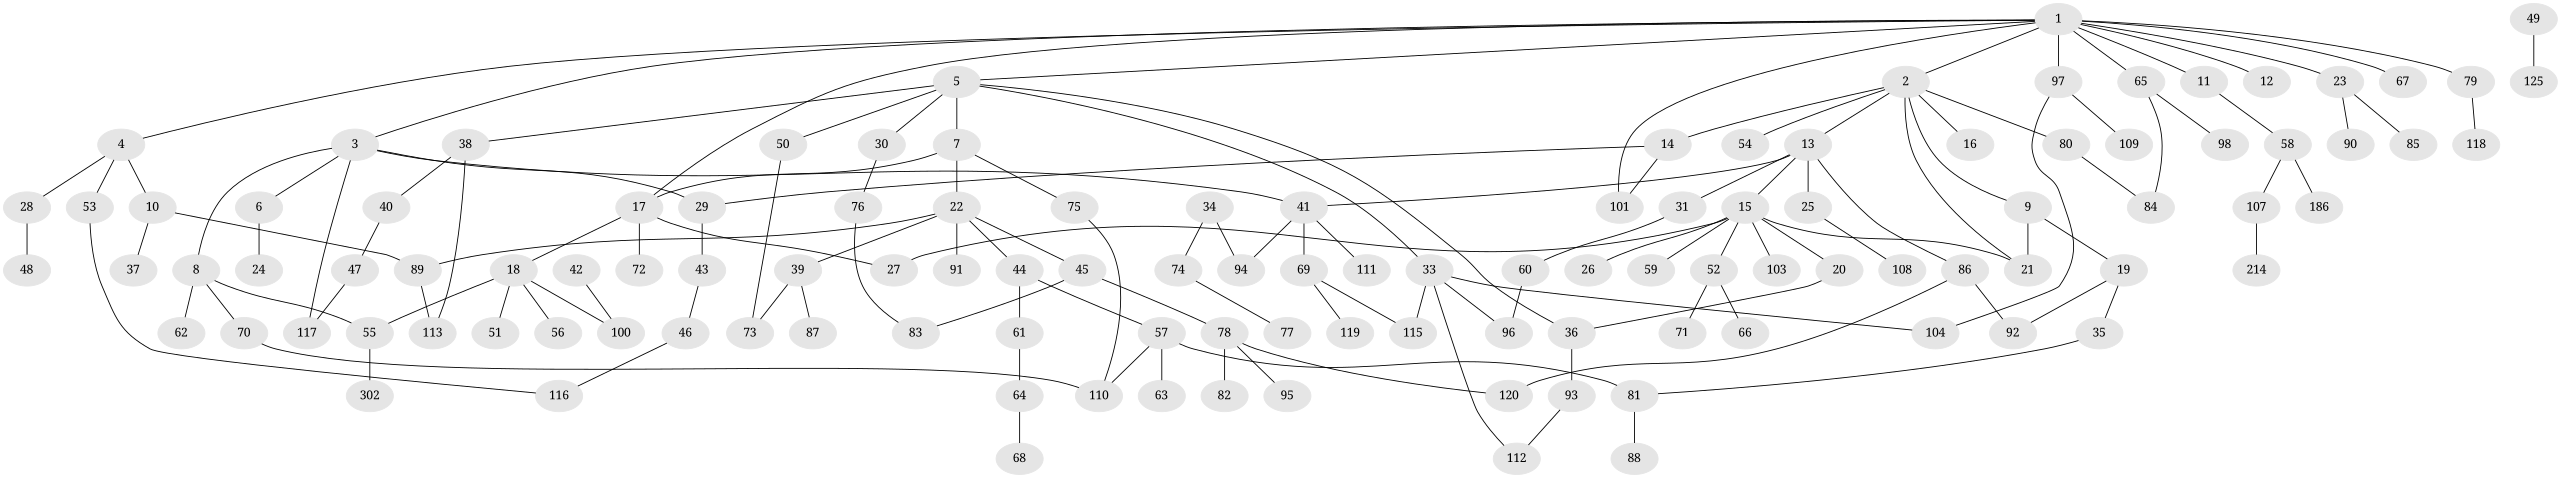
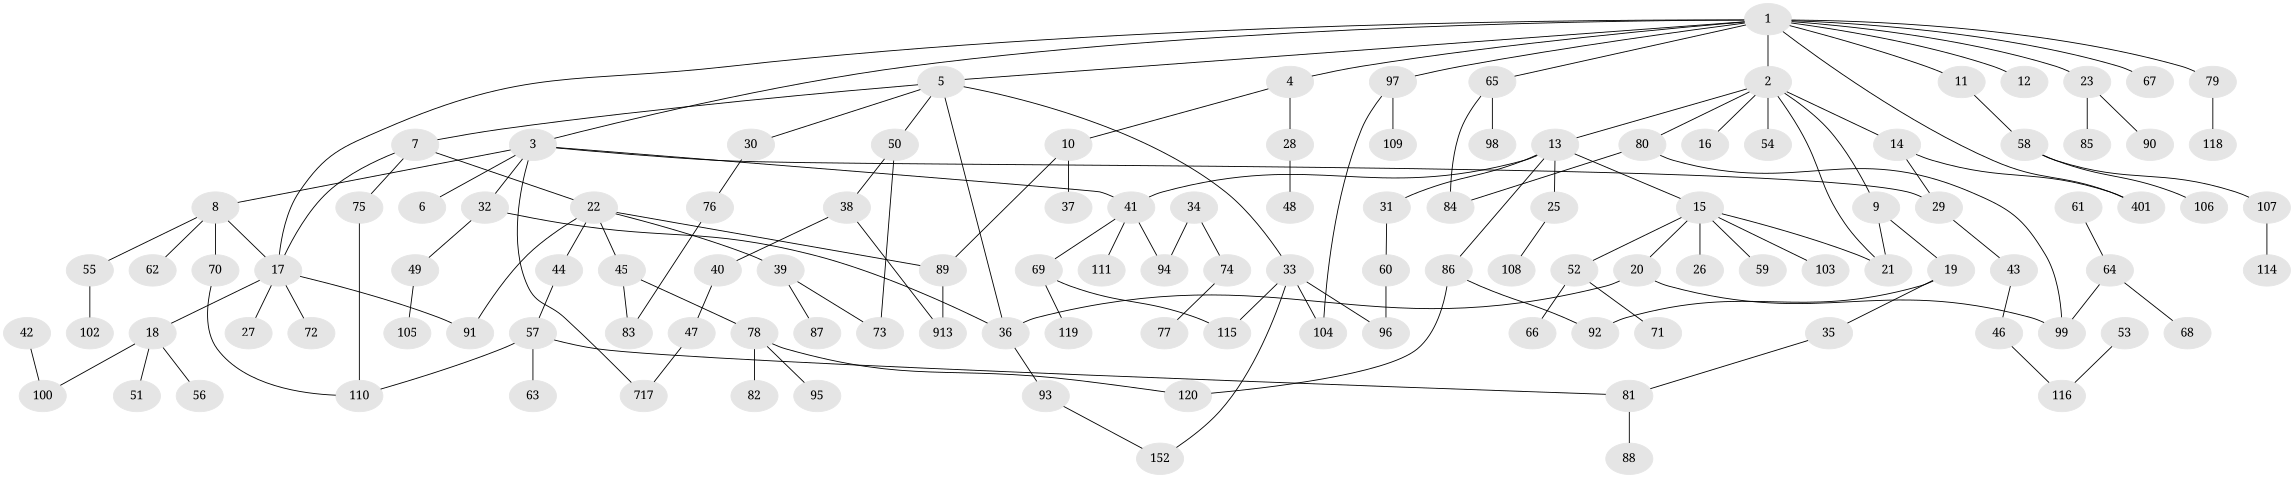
  graph {
    fontname="Noto Serif"
    node [color=gray90 fontname="Noto Serif" style=filled]
    edge [fontname="Noto Serif"]
    1
    2
    3
    4
    5
    11
    12
    17
    23
    65
    67
    79
    97
-   101
+   101 [label=401]
    9
    13
    14
    16
    21
    54
    80
    6
    8
    29
+   32
    41
-   117
+   117 [label=717]
    10
    28
    53
    7
    30
    33
    36
    38
    50
    58
    27
    18
    72
    91
    85
    90
    84
    98
    118
    104
    109
    19
    15
    25
    31
    86
-   24
    55
    62
    70
    43
    49
    94
    69
    111
    37
    89
    48
    116
    22
    75
    76
    96
-   112
+   112 [label=152]
    115
    93
    40
-   113
+   113 [label=913]
    73
    39
    44
    45
    110
-   102 [label=302]
+   102
    35
    92
-   106 [label=186]
+   106
    107
    20
    26
    52
    59
    103
    108
    60
+   99
    120
    34
    74
    66
    71
    51
    56
    100
    81
    87
    57
    61
    78
    83
    46
-   105 [label=125]
+   105
    42
    77
    88
    47
    119
    63
    64
    82
    95
-   114 [label=214]
+   114
    68
    1 -- 2
    1 -- 3
    1 -- 4
    1 -- 5
    1 -- 11
    1 -- 12
    1 -- 17
    1 -- 23
    1 -- 65
    1 -- 67
    1 -- 79
    1 -- 97
    1 -- 101
    2 -- 9
    2 -- 13
    2 -- 14
    2 -- 16
    2 -- 21
    2 -- 54
    2 -- 80
    3 -- 6
    3 -- 8
    3 -- 29
+   3 -- 32
    3 -- 41
    3 -- 117
    4 -- 10
    4 -- 28
-   4 -- 53
    5 -- 7
    5 -- 30
    5 -- 33
    5 -- 36
-   5 -- 38
+   50 -- 38
    5 -- 50
    11 -- 58
    17 -- 27
    17 -- 18
    17 -- 72
+   17 -- 91
    23 -- 85
    23 -- 90
    65 -- 84
    65 -- 98
    79 -- 118
    97 -- 104
    97 -- 109
    9 -- 21
    9 -- 19
    13 -- 41
    13 -- 15
    13 -- 25
    13 -- 31
    13 -- 86
    14 -- 101
    14 -- 29
    80 -- 84
-   6 -- 24
+   80 -- 99
+   8 -- 17
    8 -- 55
    8 -- 62
    8 -- 70
    29 -- 43
+   32 -- 36
+   32 -- 49
    41 -- 94
    41 -- 69
    41 -- 111
    10 -- 37
    10 -- 89
    28 -- 48
    53 -- 116
    7 -- 17
    7 -- 22
    7 -- 75
    30 -- 76
    33 -- 104
    33 -- 96
    33 -- 112
    33 -- 115
    36 -- 93
    38 -- 40
    38 -- 113
    50 -- 73
    58 -- 106
    58 -- 107
-   18 -- 55
    18 -- 51
    18 -- 56
    18 -- 100
    19 -- 35
    19 -- 92
    15 -- 21
-   15 -- 27
    15 -- 20
    15 -- 26
    15 -- 52
    15 -- 59
    15 -- 103
    25 -- 108
    31 -- 60
    86 -- 92
    86 -- 120
    55 -- 102
    70 -- 110
    43 -- 46
    49 -- 105
    69 -- 115
    69 -- 119
    89 -- 113
    22 -- 91
    22 -- 89
    22 -- 39
    22 -- 44
    22 -- 45
    75 -- 110
    76 -- 83
    93 -- 112
    40 -- 47
    39 -- 73
    39 -- 87
    44 -- 57
-   44 -- 61
    45 -- 78
    45 -- 83
    35 -- 81
    107 -- 114
    20 -- 36
+   20 -- 99
    52 -- 66
    52 -- 71
    60 -- 96
    34 -- 94
    34 -- 74
    74 -- 77
    81 -- 88
    57 -- 110
    57 -- 81
    57 -- 63
    61 -- 64
    78 -- 120
    78 -- 82
    78 -- 95
    46 -- 116
    42 -- 100
    47 -- 117
+   64 -- 99
    64 -- 68
  }
